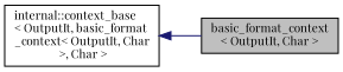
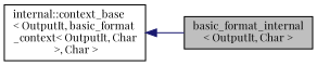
  digraph {
    rankdir=LR
    fontname="Playfair Display"
    node [color=black fontname="Playfair Display" fontsize=10 shape=record style=filled]
-   n1 [fillcolor=grey75 fontcolor=black height=0.2 label="basic_format_context\l\< OutputIt, Char \>" width=0.4]
+   n1 [fillcolor=grey75 fontcolor=black height=0.2 label="basic_format_internal\l\< OutputIt, Char \>" width=0.4]
    n2 [fillcolor=white height=0.2 label="internal::context_base\l\< OutputIt, basic_format\l_context\< OutputIt, Char\l \>, Char \>" width=0.4]
    n2 -> n1 [color=midnightblue dir=back fontname="Playfair Display" fontsize=10 labelfontname=Helvetica labelfontsize=10 style=solid]
  }
